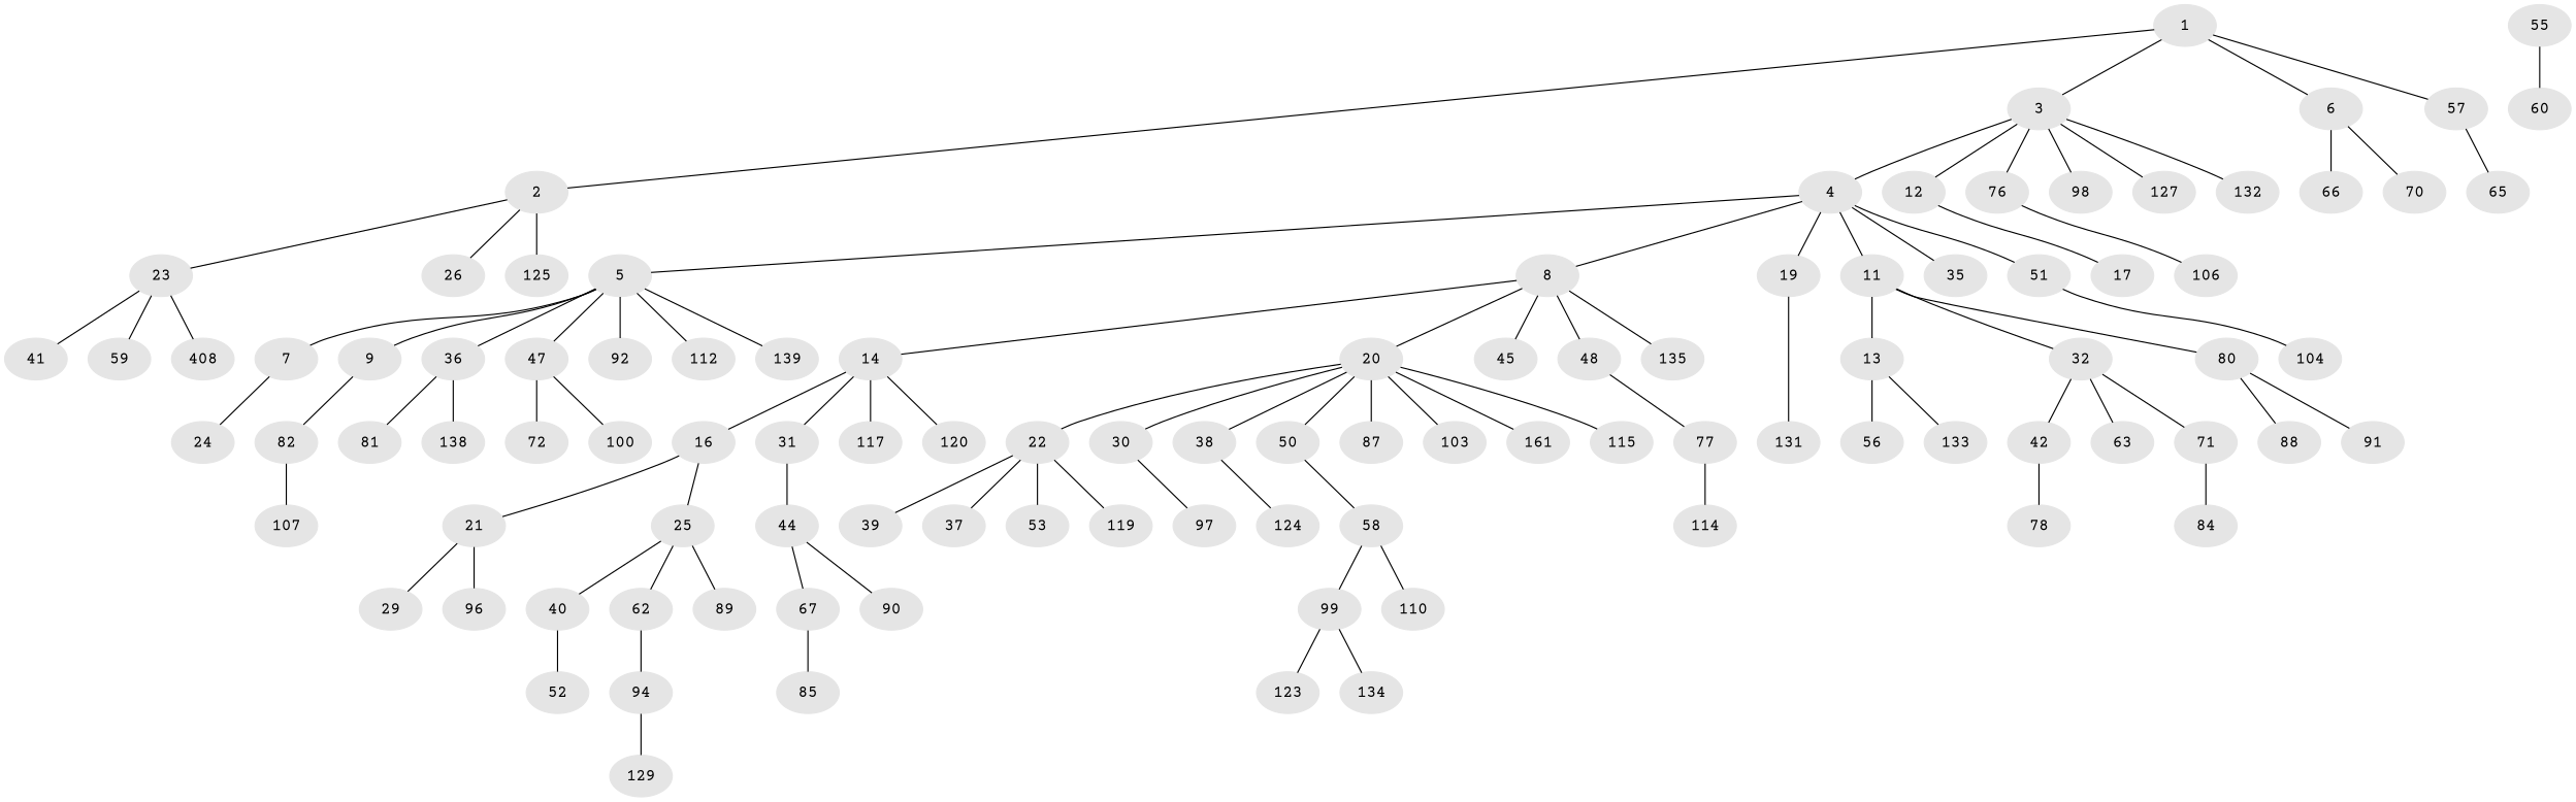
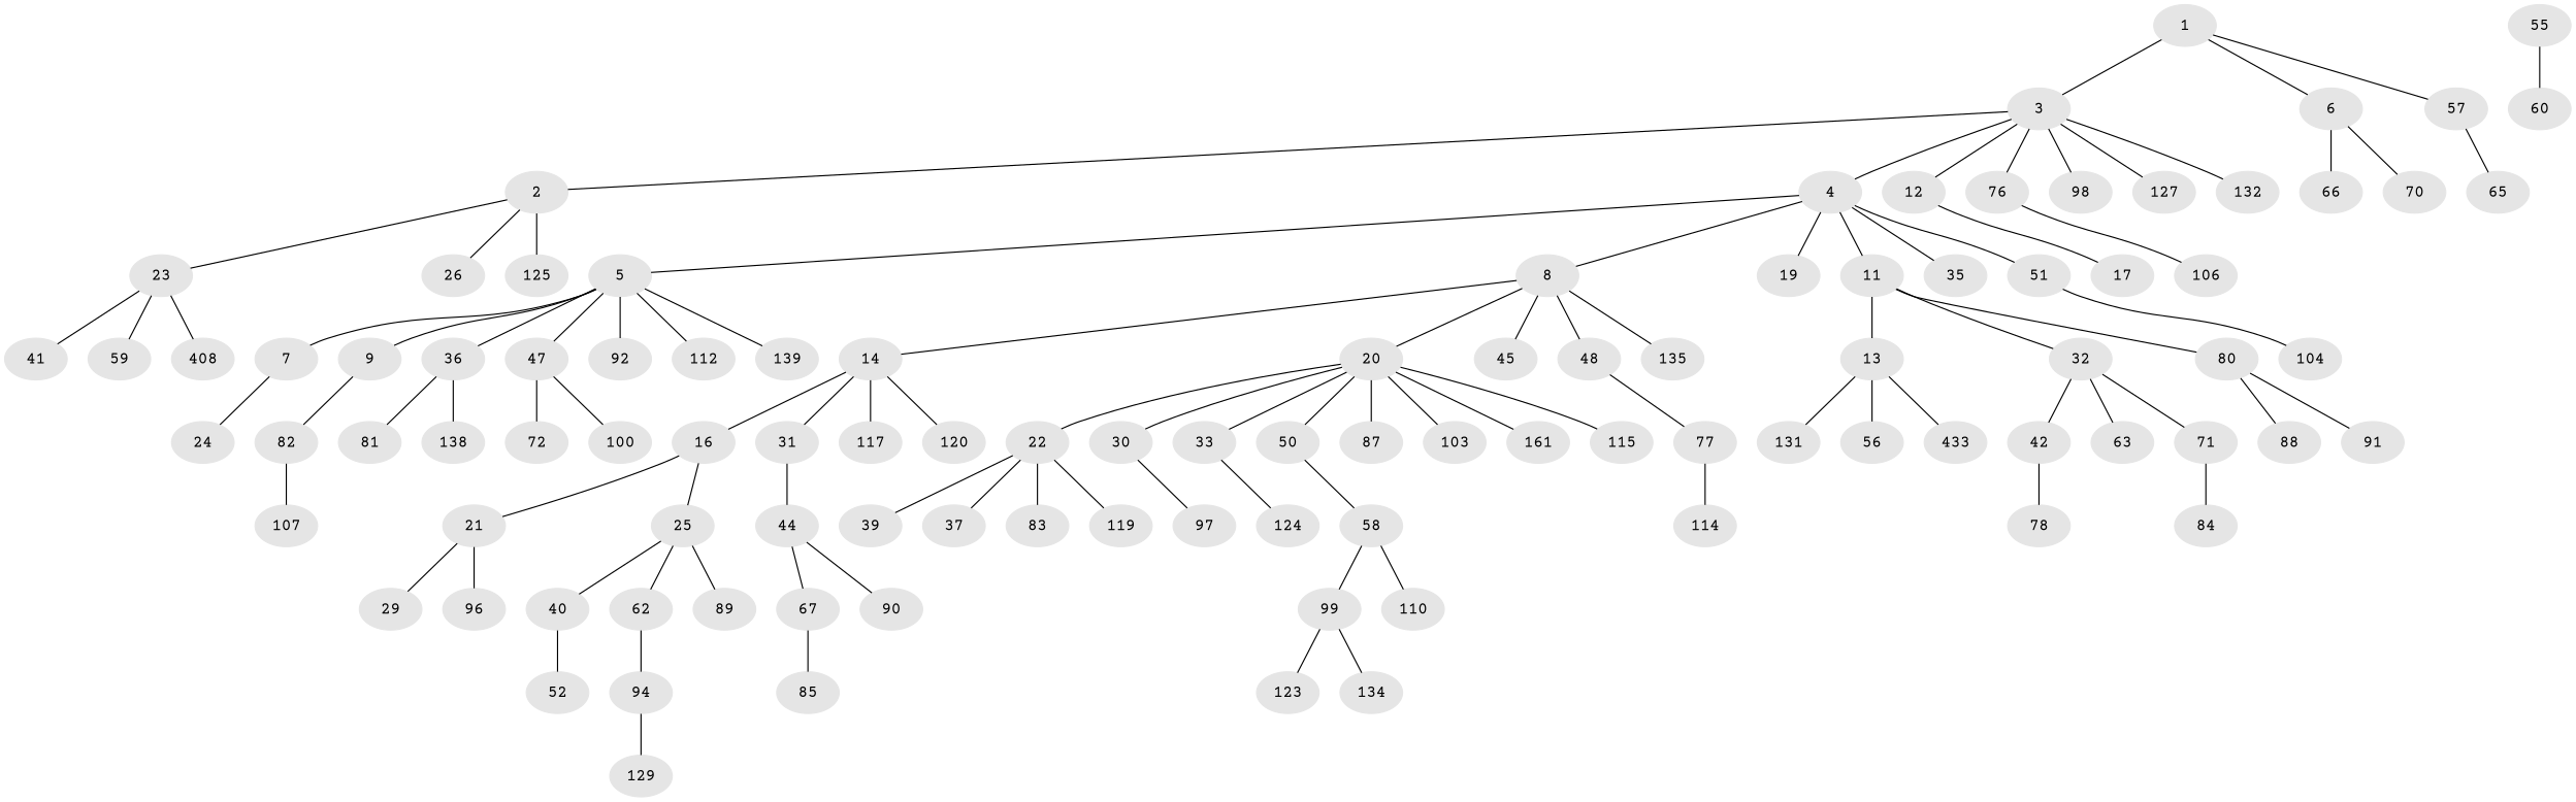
  graph {
    fontname="Courier Prime"
    node [color=gray90 fontname="Courier Prime" style=filled]
    edge [fontname="Courier Prime"]
    2 [super="+15"]
    23 [super="+46"]
    26
    125
    1
    3 [super="+10"]
    6 [super="+128"]
    57 [super="+86"]
    4
    12 [super="+113"]
    76 [super="+122"]
    98
    127
    132
    66
    70
    65
    41
    59
    n20 [label=408]
    5 [super="+18"]
    8 [super="+34"]
    11 [super="+28"]
    19 [super="+64"]
    35
    51 [super="+79"]
    17 [super="+118"]
    106
    7
    9 [super="+102"]
    36 [super="+130"]
    47
    92
    112
    139
    14 [super="+39"]
    20 [super="+95"]
    45
    48 [super="+68"]
    135
    13 [super="+73"]
    32
    80
    104
    24 [super="+53"]
    82
    81
    138
    72 [super="+126"]
    100
    16 [super="+101"]
    31
    117
    120
    22 [super="+49"]
    30 [super="+121"]
-   38 [super="+54"]
+   38 [super="+54" label=33]
    50
    87
    103
    n61 [label=161]
    115
    77 [super="+109"]
    107
    56 [super="+75"]
    131
-   133
+   133 [label=433]
    42 [super="+61"]
    63 [super="+93"]
    71
    88
    91
    21 [super="+43"]
    25 [super="+27"]
    44 [super="+74"]
    29
    96
    40
    62
    89
    n81 [label=39]
    37 [super="+105"]
-   83 [label=53]
+   83
    119
    97 [super="+136"]
    124
    58 [super="+69"]
    55 [super="+137"]
    60
    52
    94
    67
    90
    78
    84
    85
    114
    99 [super="+116"]
    110
    123
    134
    129
    2 -- 23
    2 -- 26
    2 -- 125
    23 -- 41
    23 -- 59
    23 -- n20
-   1 -- 2
+   3 -- 2
    1 -- 3
    1 -- 6
    1 -- 57
    3 -- 4
    3 -- 12
    3 -- 76
    3 -- 98
    3 -- 127
    3 -- 132
    6 -- 66
    6 -- 70
    57 -- 65
    4 -- 5
    4 -- 8
    4 -- 11
    4 -- 19
    4 -- 35
    4 -- 51
    12 -- 17
    76 -- 106
    5 -- 7
    5 -- 9
    5 -- 36
    5 -- 47
    5 -- 92
    5 -- 112
    5 -- 139
    8 -- 14
    8 -- 20
    8 -- 45
    8 -- 48
    8 -- 135
    11 -- 13
    11 -- 32
    11 -- 80
    51 -- 104
    7 -- 24
    9 -- 82
    36 -- 81
    36 -- 138
    47 -- 72
    47 -- 100
    14 -- 16
    14 -- 31
    14 -- 117
    14 -- 120
    20 -- 22
    20 -- 30
    20 -- 38
    20 -- 50
    20 -- 87
    20 -- 103
    20 -- n61
    20 -- 115
    48 -- 77
    13 -- 56
-   19 -- 131
+   13 -- 131
    13 -- 133
    32 -- 42
    32 -- 63
    32 -- 71
    80 -- 88
    80 -- 91
    82 -- 107
    16 -- 21
    16 -- 25
    31 -- 44
    22 -- n81
    22 -- 37
    22 -- 83
    22 -- 119
    30 -- 97
    38 -- 124
    50 -- 58
    77 -- 114
    42 -- 78
    71 -- 84
    21 -- 29
    21 -- 96
    25 -- 40
    25 -- 62
    25 -- 89
    44 -- 67
    44 -- 90
    40 -- 52
    62 -- 94
    58 -- 99
    58 -- 110
    55 -- 60
    94 -- 129
    67 -- 85
    99 -- 123
    99 -- 134
  }
